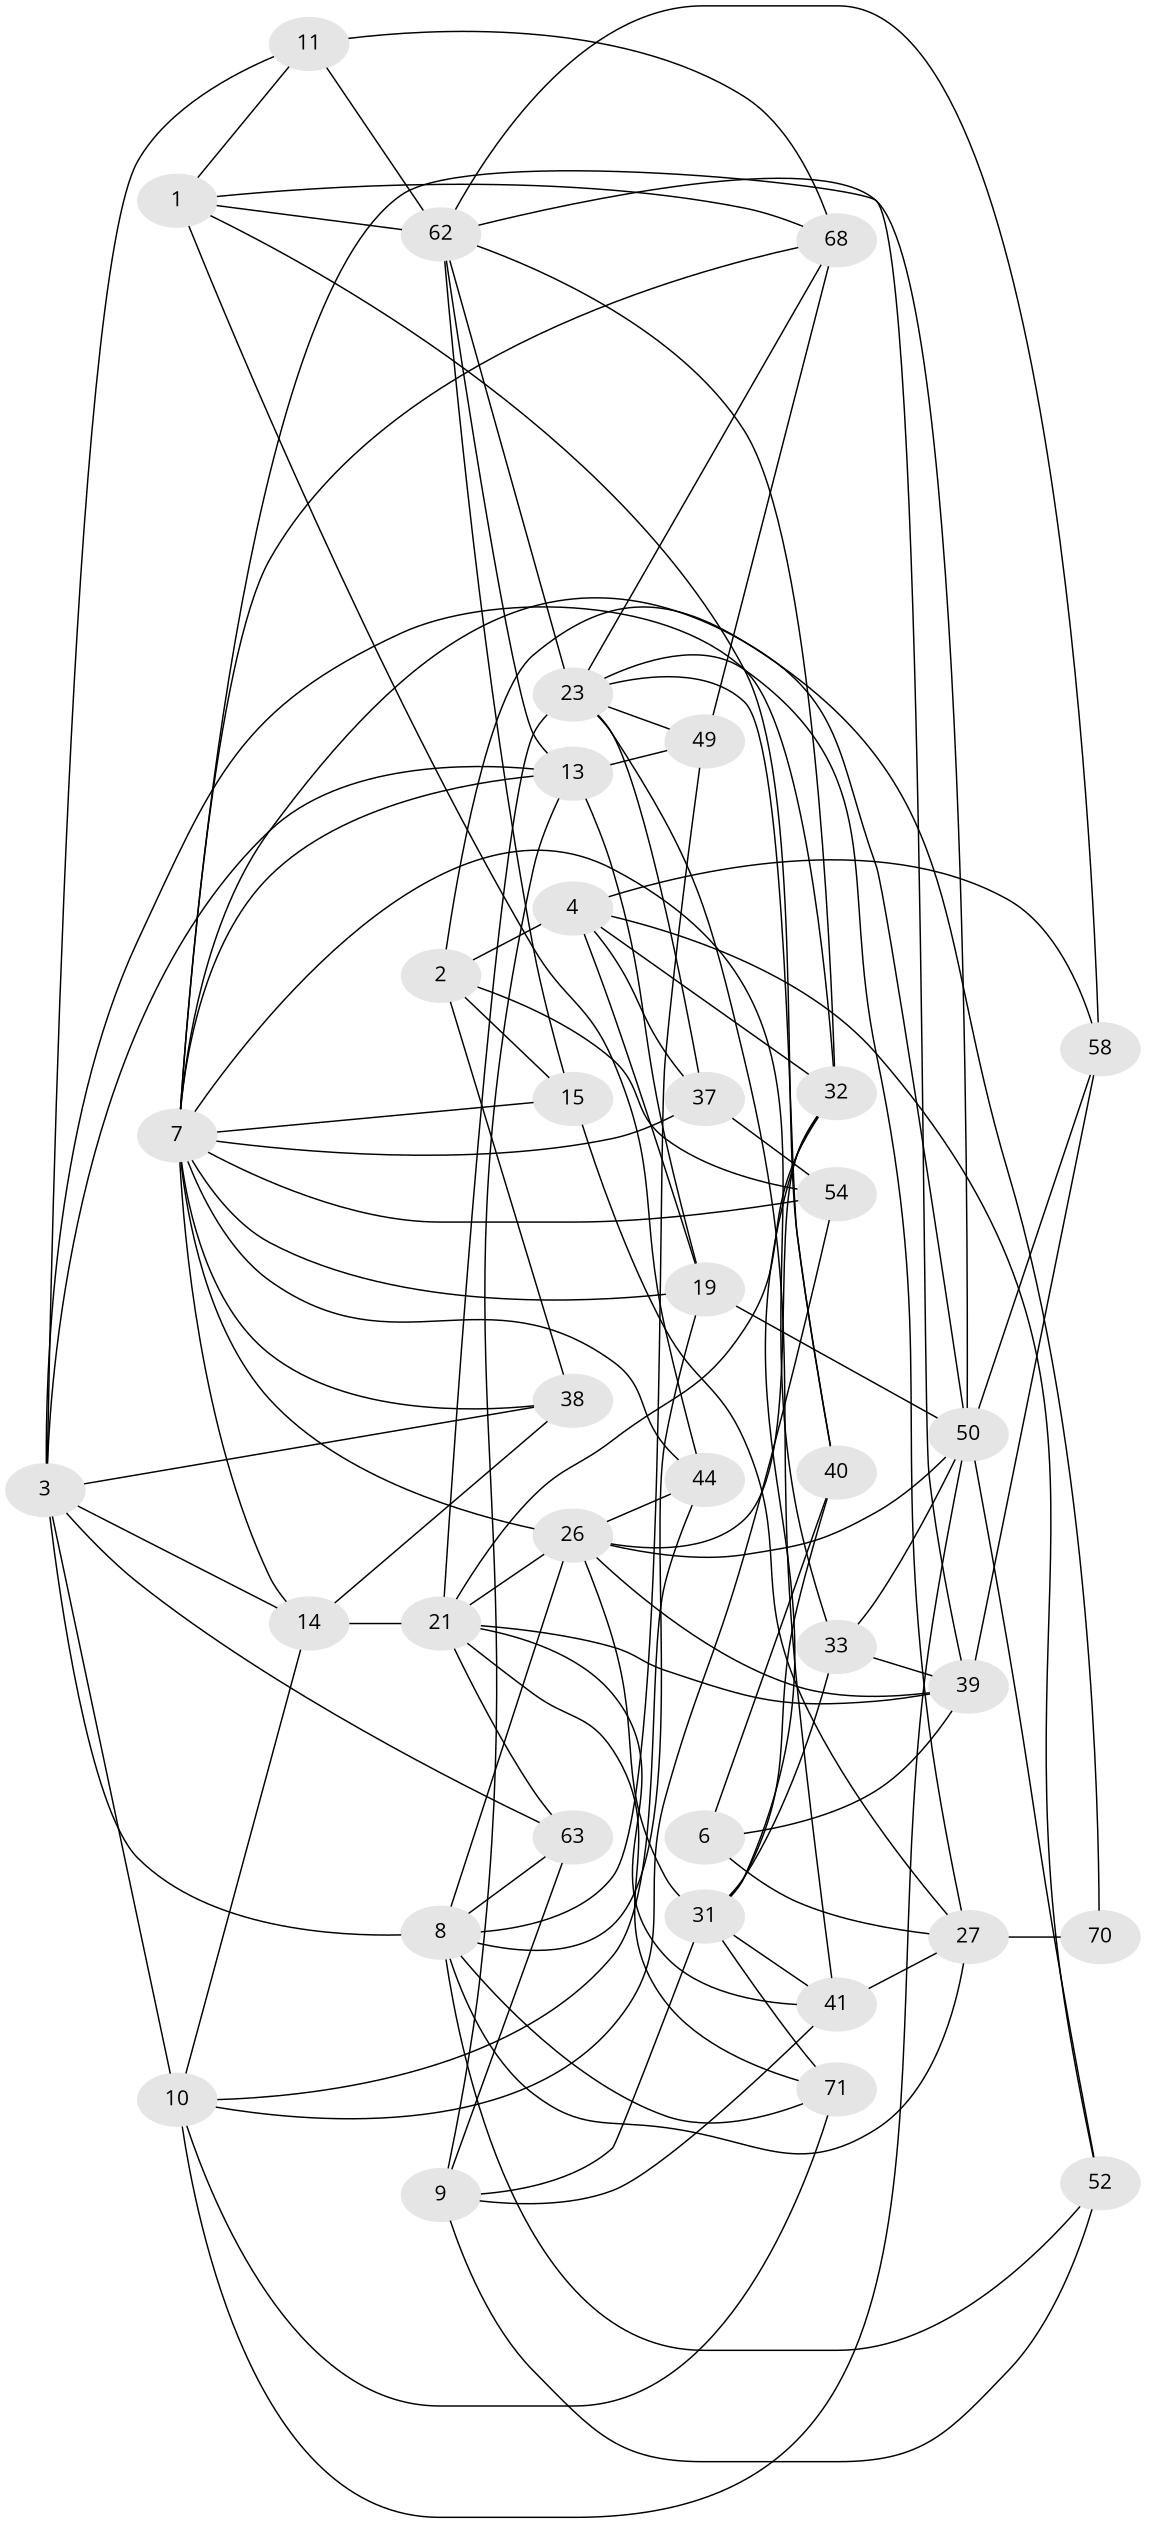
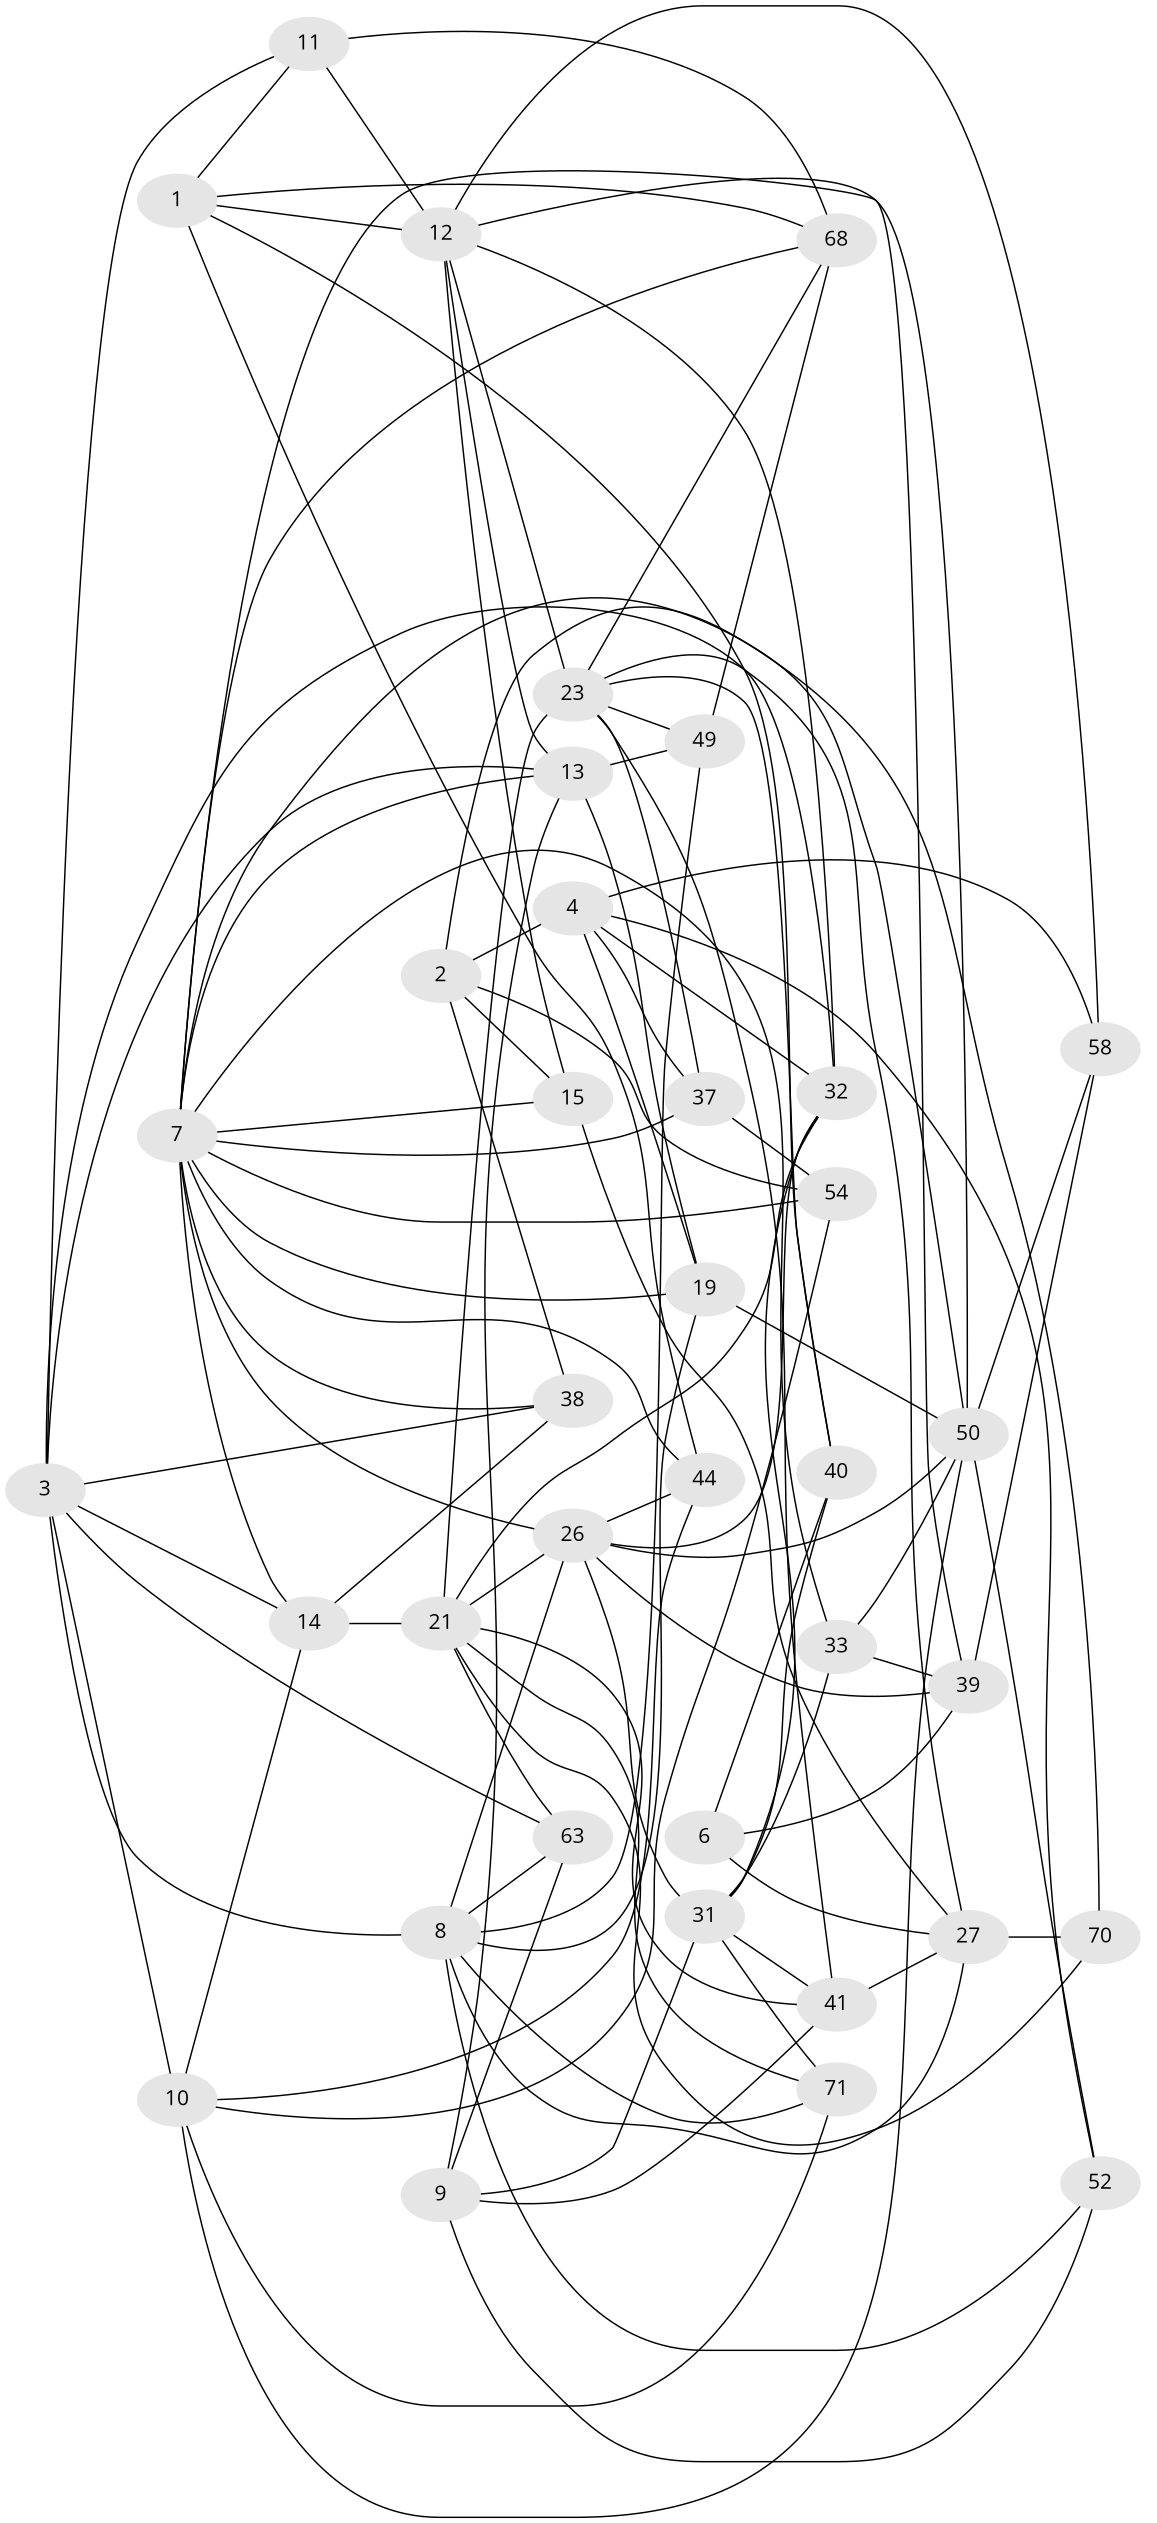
  graph {
    fontname="Open Sans"
    rankdir=LR
    node [color=gray90 fontname="Open Sans" style=filled]
    edge [fontname="Open Sans"]
    1 [super="+17"]
    11
-   12 [super="+72+30" label=62]
+   12 [super="+72+30"]
    40
    44
    n6 [label=68 super="+67"]
    15
    13 [super="+57"]
    32 [super="+43"]
    58
    50 [super="+61+53"]
    23 [super="+28"]
    39 [super="+46"]
    2 [super="+5"]
    4 [super="+29"]
    38
    54 [super="+66"]
    70
    19 [super="+59"]
    37
    52
    27 [super="+48"]
    3 [super="+42+22"]
    8 [super="+18"]
    10 [super="+36+73"]
    14 [super="+47+24"]
    63
    26 [super="+34+51"]
    49
    71
    21 [super="+55+56"]
    6
    7 [super="+20+65+16+68"]
    33
    31 [super="+35+64"]
    9 [super="+45"]
    41
    1 -- 11
    1 -- 12
    1 -- 40
    1 -- 44
    1 -- n6
    11 -- 12
    11 -- n6
    12 -- 15
    12 -- 13
    12 -- 32
    12 -- 58
    12 -- 50
    12 -- 23
    15 -- 27
    13 -- 19
    13 -- 49
    50 -- 58
    50 -- 52
    23 -- 40
    23 -- n6
    23 -- 37
    23 -- 27
    23 -- 49
    23 -- 41
    39 -- 58
    2 -- 15
    2 -- 4
    2 -- 38
    2 -- 54 [weight=2]
    2 -- 70
    4 -- 32
    4 -- 58
    4 -- 19
    4 -- 37
    4 -- 52
    19 -- 50
    37 -- 54
    27 -- 70
    3 -- 11
    3 -- 13
    3 -- 32
    3 -- 38
    3 -- 8
    3 -- 10
    3 -- 14
    3 -- 63
    8 -- 19
    8 -- 52
    8 -- 27
    8 -- 63
    8 -- 26
    8 -- 49
    8 -- 71
    10 -- 44
    10 -- 50
    10 -- 54 [weight=2]
    10 -- 14 [weight=2]
    10 -- 71
    14 -- 38
    14 -- 21
    26 -- 44
    26 -- 32
    26 -- 50
    26 -- 39
    26 -- 31
    49 -- n6
    21 -- 32
    21 -- 23 [weight=3]
-   21 -- 39
+   21 -- 70
    21 -- 63
    21 -- 26
    21 -- 71
    21 -- 41
    6 -- 40
    6 -- 39
    6 -- 27
    7 -- 44
    7 -- n6 [weight=2]
    7 -- 15
    7 -- 13
    7 -- 50
    7 -- 39
    7 -- 38
    7 -- 54
    7 -- 19
    7 -- 37
    7 -- 14
    7 -- 26
    7 -- 33
    33 -- 50
    33 -- 39
    31 -- 40
    31 -- 32
    31 -- 71
    31 -- 33
    31 -- 41
    9 -- 13
    9 -- 52
    9 -- 63
    9 -- 31 [weight=2]
    9 -- 41
    41 -- 27
  }
